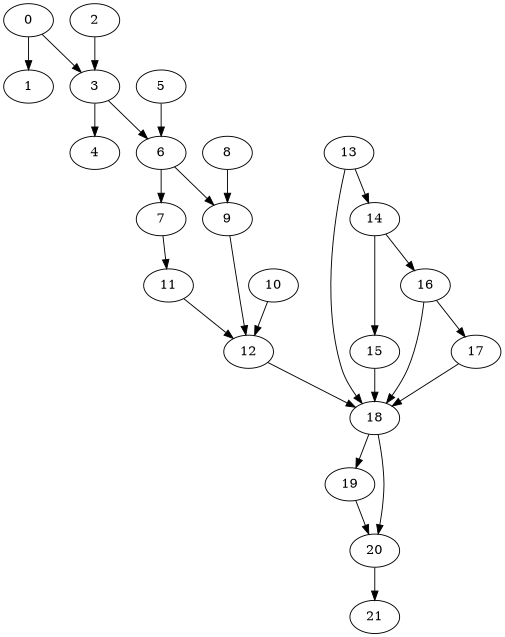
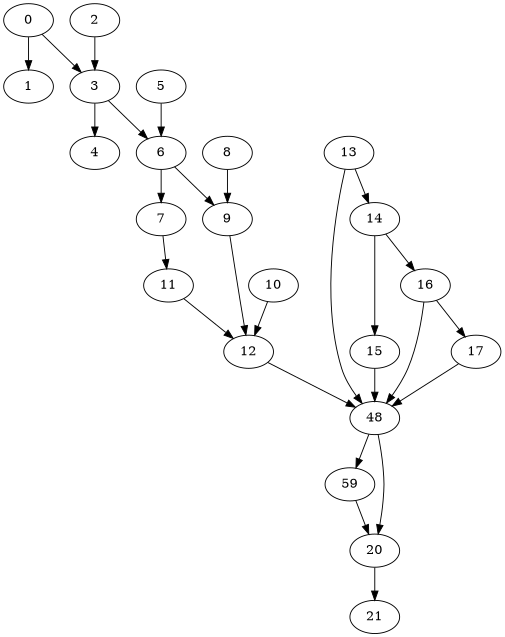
  digraph {
    0
    1
    3
    4
    6
    2
    7
    9
    5
    11
    12
    8
    10
-   18
+   18 [label=48]
    13
    14
-   19
+   19 [label=59]
    20
    15
    16
    17
    21
    0 -> 1
    0 -> 3
    3 -> 4
    3 -> 6
    6 -> 7
    6 -> 9
    2 -> 3
    7 -> 11
    9 -> 12
    5 -> 6
    11 -> 12
    12 -> 18
    8 -> 9
    10 -> 12
    18 -> 19
    18 -> 20
    13 -> 18
    13 -> 14
    14 -> 15
    14 -> 16
    19 -> 20
    20 -> 21
    15 -> 18
    16 -> 18
    16 -> 17
    17 -> 18
  }
